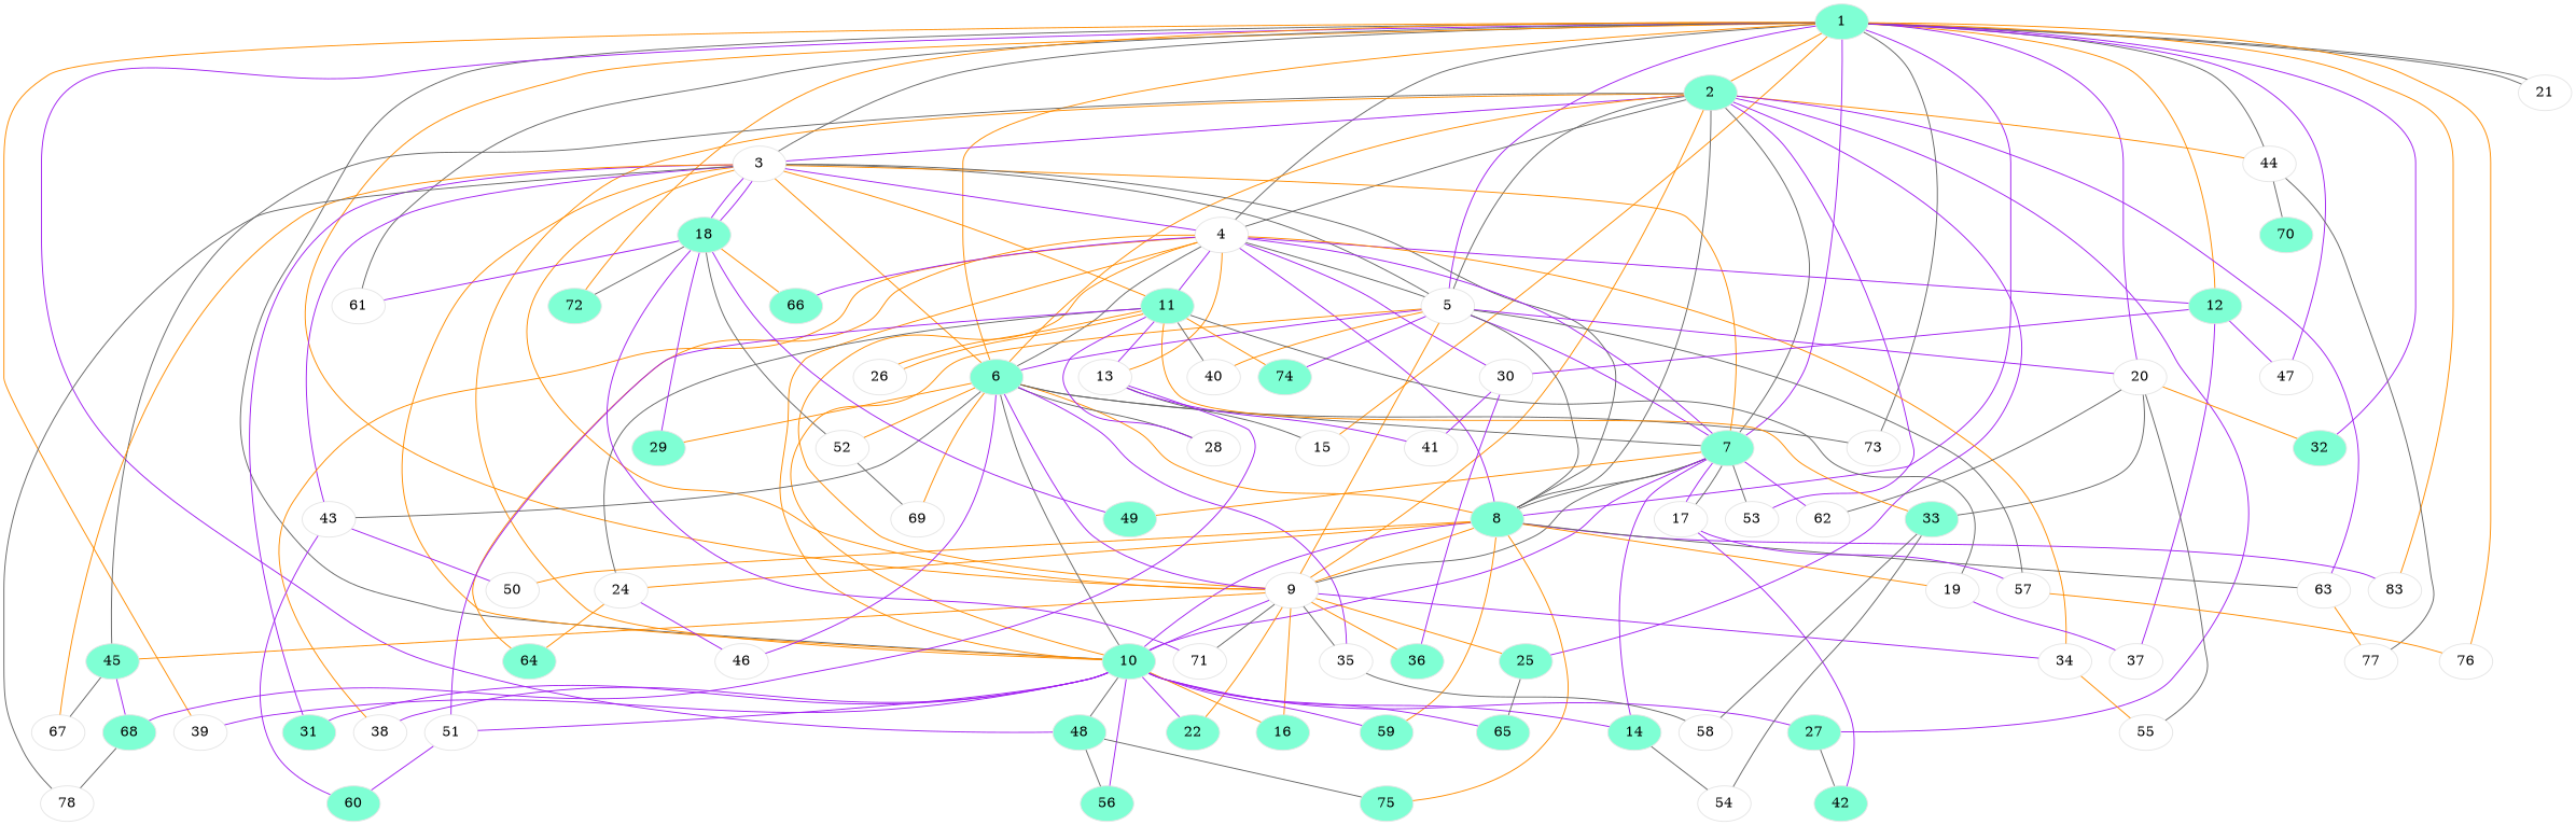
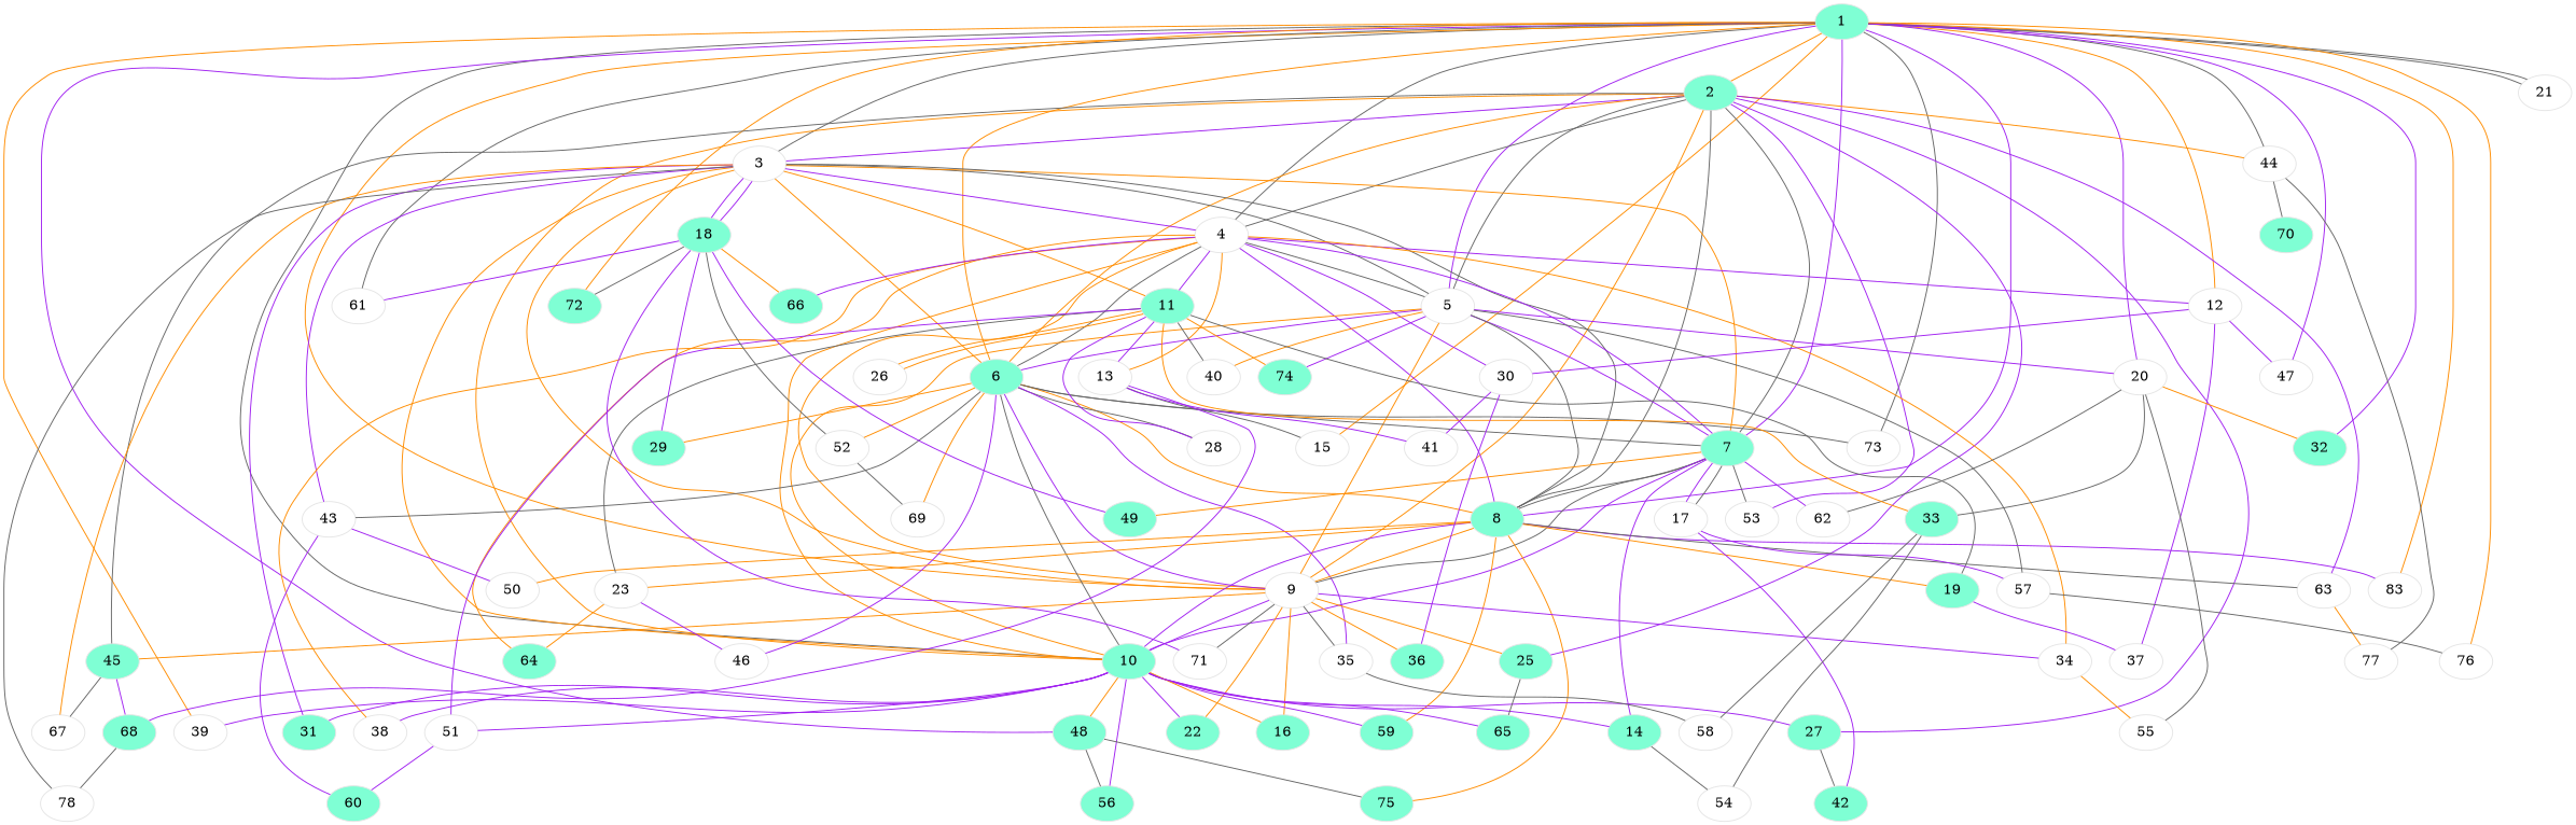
  graph {
    node [color=gray90 fillcolor=white style=filled]
    edge [color=purple]
    1 [fillcolor=aquamarine]
    2 [fillcolor=aquamarine]
    3
    4
    5
    6 [fillcolor=aquamarine]
    7 [fillcolor=aquamarine]
    8 [fillcolor=aquamarine]
    9
    10 [fillcolor=aquamarine]
-   12 [fillcolor=aquamarine]
+   12
    15
    20
    21
    n15 [label=83]
    32 [fillcolor=aquamarine]
    39
    44
    47
    48 [fillcolor=aquamarine]
    61
    72 [fillcolor=aquamarine]
    73
    76
    25 [fillcolor=aquamarine]
    27 [fillcolor=aquamarine]
    45 [fillcolor=aquamarine]
    53
    63
    11 [fillcolor=aquamarine]
    18 [fillcolor=aquamarine]
    31 [fillcolor=aquamarine]
    43
    67
    78
    13
    30
    34
    38
    64 [fillcolor=aquamarine]
    66 [fillcolor=aquamarine]
    40
    57
    74 [fillcolor=aquamarine]
    28
    29 [fillcolor=aquamarine]
    35
    46
    52
    69
    14 [fillcolor=aquamarine]
    17
    49 [fillcolor=aquamarine]
    62
-   19
-   24
+   19 [fillcolor=aquamarine]
+   24 [label=23]
    50
    59 [fillcolor=aquamarine]
    75 [fillcolor=aquamarine]
    16 [fillcolor=aquamarine]
    22 [fillcolor=aquamarine]
    36 [fillcolor=aquamarine]
    71
    51
    56 [fillcolor=aquamarine]
    65 [fillcolor=aquamarine]
    37
    33 [fillcolor=aquamarine]
    55
    70 [fillcolor=aquamarine]
    77
    42 [fillcolor=aquamarine]
    68 [fillcolor=aquamarine]
    26
    60 [fillcolor=aquamarine]
    41
    58
    54
    1 -- 2 [color=darkorange]
    1 -- 3 [color=gray40]
    1 -- 4 [color=gray40]
    1 -- 5
    1 -- 6 [color=darkorange]
    1 -- 7
    1 -- 8
    1 -- 9 [color=darkorange]
    1 -- 10 [color=gray40]
    1 -- 12 [color=darkorange]
    1 -- 15 [color=darkorange]
    1 -- 20
    1 -- 21 [color=gray40]
    1 -- 21 [color=gray40]
    1 -- n15 [color=darkorange]
    1 -- 32
    1 -- 39 [color=darkorange]
    1 -- 44 [color=gray40]
    1 -- 47
    1 -- 48
    1 -- 61 [color=gray40]
    1 -- 72 [color=darkorange]
    1 -- 73 [color=gray40]
    1 -- 76 [color=darkorange]
    2 -- 3
    2 -- 4 [color=gray40]
    2 -- 5 [color=gray40]
    2 -- 6 [color=darkorange]
    2 -- 7 [color=gray40]
    2 -- 8 [color=gray40]
    2 -- 9 [color=darkorange]
    2 -- 10 [color=darkorange]
    2 -- 44 [color=darkorange]
    2 -- 25
    2 -- 27
    2 -- 45 [color=gray40]
    2 -- 53
    2 -- 63
    3 -- 4
    3 -- 5 [color=gray40]
    3 -- 6 [color=darkorange]
    3 -- 7 [color=darkorange]
    3 -- 8 [color=gray40]
    3 -- 9 [color=darkorange]
    3 -- 10 [color=darkorange]
    3 -- 11 [color=darkorange]
    3 -- 18
    3 -- 18
    3 -- 31
    3 -- 43
    3 -- 67 [color=darkorange]
    3 -- 78 [color=gray40]
    4 -- 5 [color=gray40]
    4 -- 6 [color=gray40]
    4 -- 7
    4 -- 8
    4 -- 9 [color=darkorange]
    4 -- 10 [color=darkorange]
    4 -- 12
    4 -- 11
    4 -- 13 [color=darkorange]
    4 -- 30
    4 -- 34 [color=darkorange]
    4 -- 38 [color=darkorange]
    4 -- 64 [color=darkorange]
    4 -- 66
    5 -- 6
    5 -- 7
    5 -- 8 [color=gray40]
    5 -- 9 [color=darkorange]
    5 -- 10 [color=darkorange]
    5 -- 20
    5 -- 40 [color=darkorange]
    5 -- 57 [color=gray40]
    5 -- 74
    6 -- 7 [color=gray40]
    6 -- 8 [color=darkorange]
    6 -- 9
    6 -- 10 [color=gray40]
    6 -- 73 [color=gray40]
    6 -- 43 [color=gray40]
    6 -- 28 [color=gray40]
    6 -- 29 [color=darkorange]
    6 -- 35
    6 -- 46
    6 -- 52 [color=darkorange]
    6 -- 69 [color=darkorange]
    7 -- 8 [color=gray40]
    7 -- 9 [color=gray40]
    7 -- 10
    7 -- 53 [color=gray40]
    7 -- 14
    7 -- 17
    7 -- 17 [color=gray40]
    7 -- 49 [color=darkorange]
    7 -- 62
    8 -- 9 [color=darkorange]
    8 -- 10
    8 -- n15
    8 -- 63 [color=gray40]
    8 -- 19 [color=darkorange]
    8 -- 24 [color=darkorange]
    8 -- 50 [color=darkorange]
    8 -- 59 [color=darkorange]
    8 -- 75 [color=darkorange]
    9 -- 10
    9 -- 25 [color=darkorange]
    9 -- 45 [color=darkorange]
    9 -- 34
    9 -- 35 [color=gray40]
    9 -- 16 [color=darkorange]
    9 -- 22 [color=darkorange]
    9 -- 36 [color=darkorange]
    9 -- 71 [color=gray40]
    10 -- 39
-   10 -- 48 [color=gray40]
+   10 -- 48 [color=darkorange]
    10 -- 27
    10 -- 31
    10 -- 38
    10 -- 14
    10 -- 59
    10 -- 16 [color=darkorange]
    10 -- 22
    10 -- 51
    10 -- 56
    10 -- 65
    12 -- 47
    12 -- 30
    12 -- 37
    20 -- 32 [color=darkorange]
    20 -- 62 [color=gray40]
    20 -- 33 [color=gray40]
    20 -- 55 [color=gray40]
    44 -- 70 [color=gray40]
    44 -- 77 [color=gray40]
    48 -- 75 [color=gray40]
    48 -- 56 [color=gray40]
    25 -- 65 [color=gray40]
    27 -- 42 [color=gray40]
    45 -- 67 [color=gray40]
    45 -- 68
    63 -- 77 [color=darkorange]
    11 -- 13
    11 -- 40 [color=gray40]
    11 -- 74 [color=darkorange]
    11 -- 28
    11 -- 19 [color=gray40]
    11 -- 24 [color=gray40]
    11 -- 51
    11 -- 33 [color=darkorange]
    11 -- 26 [color=darkorange]
    11 -- 26 [color=darkorange]
    18 -- 61
    18 -- 72 [color=gray40]
    18 -- 66 [color=darkorange]
    18 -- 29
    18 -- 52 [color=gray40]
    18 -- 49
    18 -- 71
    43 -- 50
    43 -- 60
    13 -- 15 [color=gray40]
    13 -- 68
    13 -- 41
    30 -- 36
    30 -- 41
    34 -- 55 [color=darkorange]
-   57 -- 76 [color=darkorange]
+   57 -- 76 [color=gray40]
    35 -- 58 [color=gray40]
    52 -- 69 [color=gray40]
    14 -- 54 [color=gray40]
    17 -- 57
    17 -- 42
    19 -- 37
    24 -- 64 [color=darkorange]
    24 -- 46
    51 -- 60
    33 -- 58 [color=gray40]
    33 -- 54 [color=gray40]
    68 -- 78 [color=gray40]
  }
